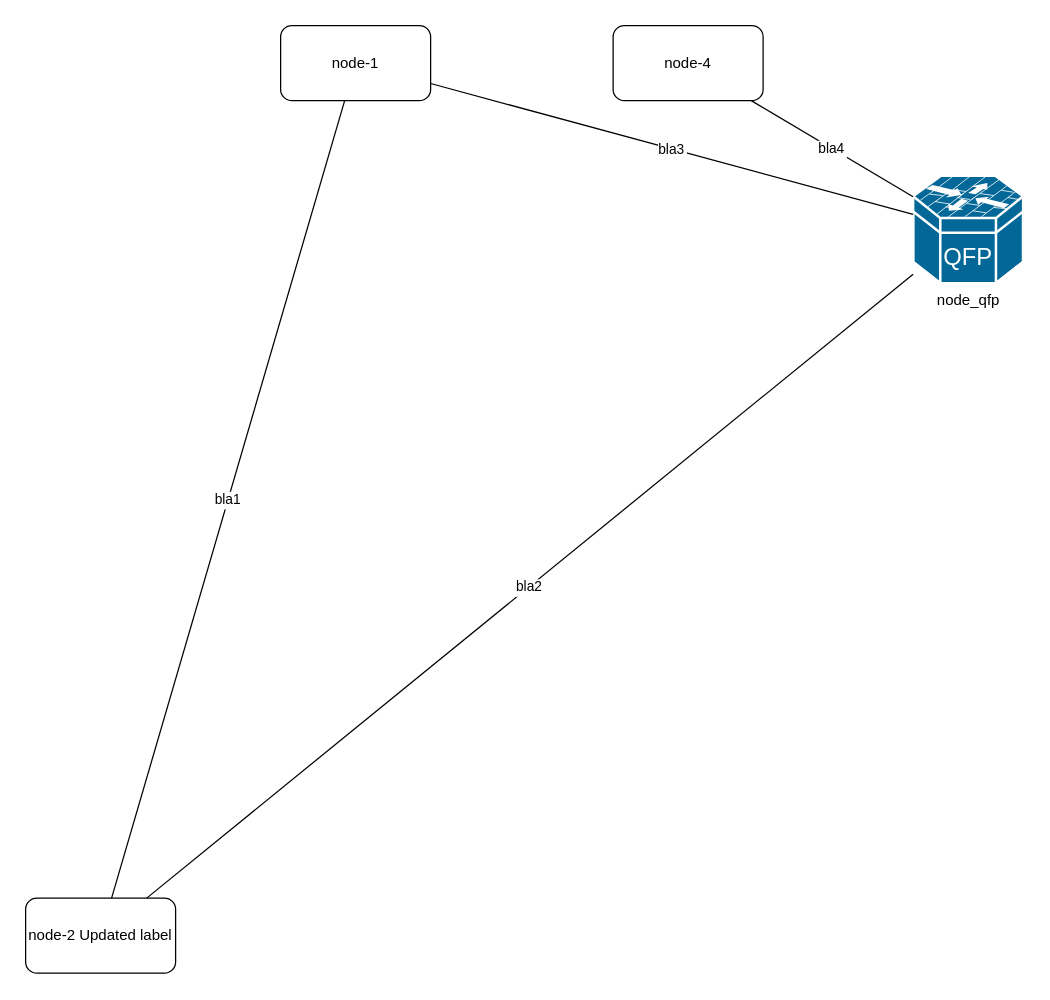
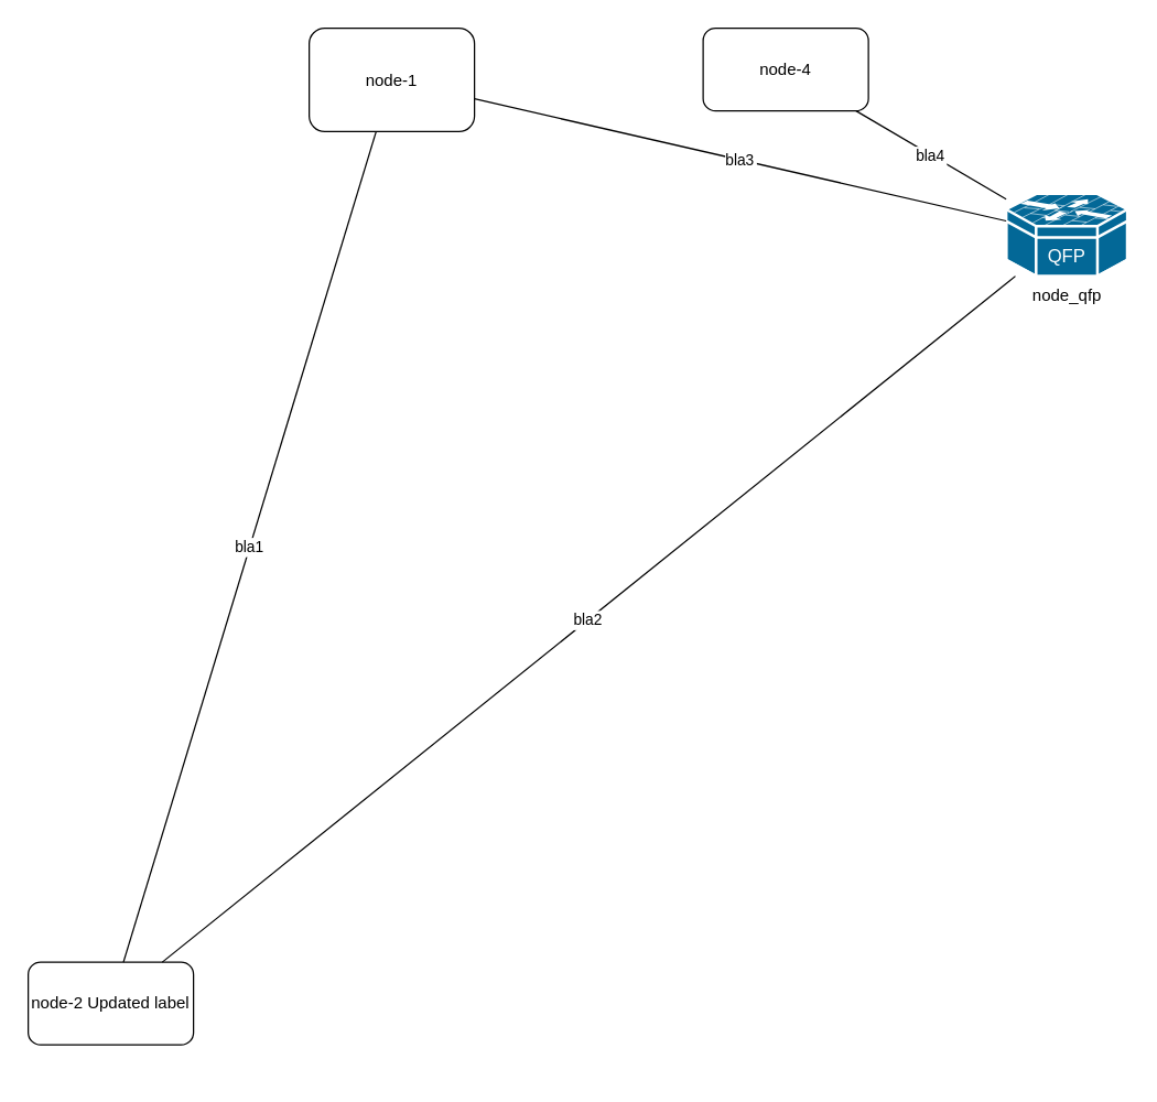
  <mxCell id="0" />
  <mxCell id="1" parent="0" />
- <mxCell id="2" value="node-1" parent="1" style="rounded=1;whiteSpace=wrap;html=1;" vertex="1"><mxGeometry as="geometry" height="60" width="120" x="224" y="20" /></mxCell>
- <mxCell id="3" value="node-2 Updated label" parent="1" style="rounded=1;whiteSpace=wrap;html=1;" vertex="1"><mxGeometry as="geometry" height="60" width="120" x="20" y="718" /></mxCell>
- <mxCell id="4" value="node_qfp" parent="1" style="shape=mxgraph.cisco.misc.asr_1000_series;html=1;pointerEvents=1;dashed=0;fillColor=#036897;strokeColor=#ffffff;strokeWidth=2;verticalLabelPosition=bottom;verticalAlign=top;align=center;outlineConnect=0;" vertex="1"><mxGeometry as="geometry" height="86" width="88" x="730" y="140" /></mxCell>
- <mxCell id="5" value="node-4" parent="1" style="rounded=1;whiteSpace=wrap;html=1;" vertex="1"><mxGeometry as="geometry" height="60" width="120" x="490" y="20" /></mxCell>
+ <mxCell id="2" value="node-1" parent="1" style="rounded=1;whiteSpace=wrap;html=1;" vertex="1"><mxGeometry x="224" y="20" as="geometry" height="75" width="120" /></mxCell>
+ <mxCell id="3" value="node-2 Updated label" parent="1" style="rounded=1;whiteSpace=wrap;html=1;" vertex="1"><mxGeometry x="20" y="698" as="geometry" height="60" width="120" /></mxCell>
+ <mxCell id="4" value="node_qfp" parent="1" style="shape=mxgraph.cisco.misc.asr_1000_series;html=1;pointerEvents=1;dashed=0;fillColor=#036897;strokeColor=#ffffff;strokeWidth=2;verticalLabelPosition=bottom;verticalAlign=top;align=center;outlineConnect=0;" vertex="1"><mxGeometry x="730" y="140" as="geometry" height="60" width="88" /></mxCell>
+ <mxCell id="5" value="node-4" parent="1" style="rounded=1;whiteSpace=wrap;html=1;" vertex="1"><mxGeometry x="510" y="20" as="geometry" height="60" width="120" /></mxCell>
  <mxCell id="6" value="bla1" edge="1" parent="1" source="2" style="endArrow=none;" target="3"><mxGeometry as="geometry" relative="1" /></mxCell>
  <mxCell id="7" value="bla2" edge="1" parent="1" source="3" style="endArrow=none;" target="4"><mxGeometry as="geometry" relative="1" /></mxCell>
  <mxCell id="8" value="bla3" edge="1" parent="1" source="4" style="endArrow=none;" target="2"><mxGeometry as="geometry" relative="1" /></mxCell>
  <mxCell id="9" value="bla4" edge="1" parent="1" source="5" style="endArrow=none;" target="4"><mxGeometry as="geometry" relative="1" /></mxCell>
